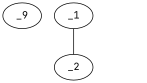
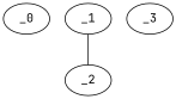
  graph {
    fontname="JetBrains Mono"
    node [fontname="JetBrains Mono"]
-   _0 [x=0.680665 y=0.651623 label=_9]
+   _0 [x=0.680665 y=0.651623]
    _1 [x=0.592643 y=1.6833]
    _2 [x=1.59966 y=1.82479]
+   _3 [x=2.17823 y=2.71773]
    _1 -- _2 [fontname="JetBrains Mono"]
  }
